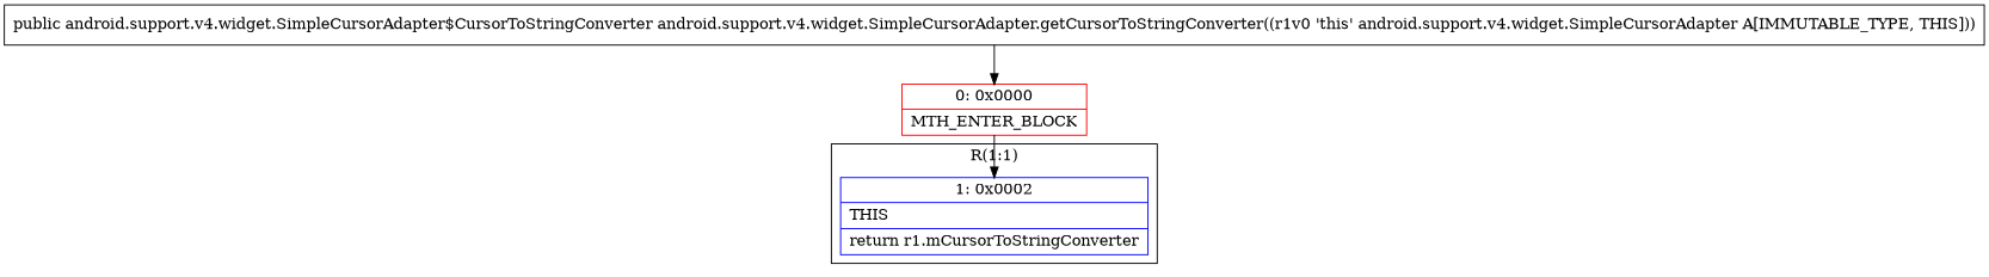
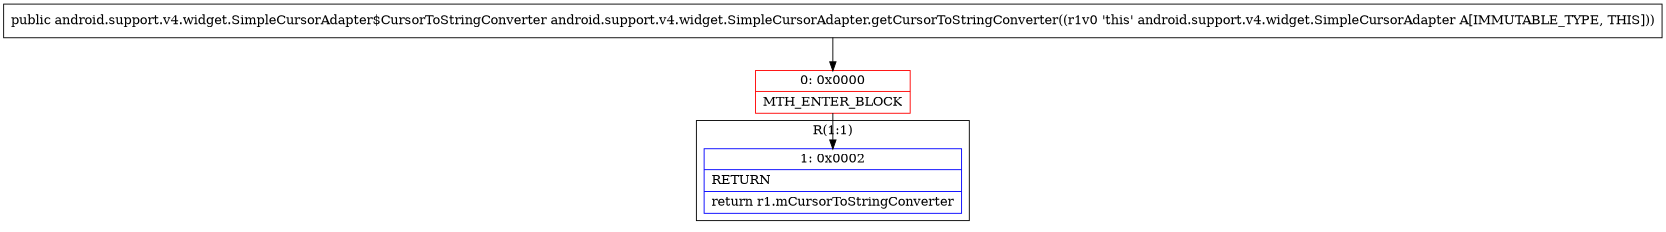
  digraph {
    node [shape=record]
-   n1 [color=blue label="{1\:\ 0x0002|THIS\l|return r1.mCursorToStringConverter\l}"]
+   n1 [color=blue label="{1\:\ 0x0002|RETURN\l|return r1.mCursorToStringConverter\l}"]
    n2 [color=red label="{0\:\ 0x0000|MTH_ENTER_BLOCK\l}"]
    n3 [label="{public android.support.v4.widget.SimpleCursorAdapter$CursorToStringConverter android.support.v4.widget.SimpleCursorAdapter.getCursorToStringConverter((r1v0 'this' android.support.v4.widget.SimpleCursorAdapter A[IMMUTABLE_TYPE, THIS])) }"]
    subgraph cluster_1 {
      label="R(1:1)"
      n1
    }
    n2 -> n1
    n3 -> n2
  }
